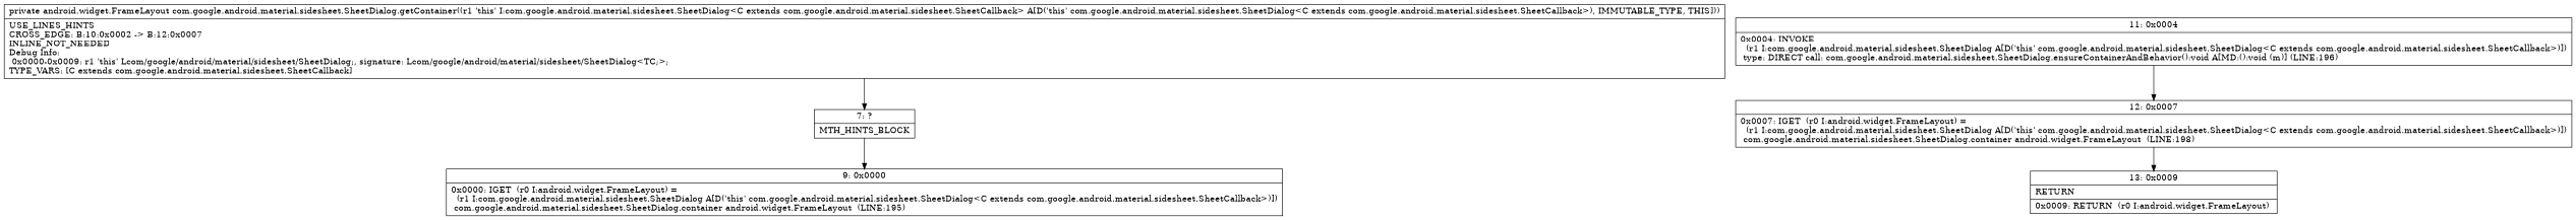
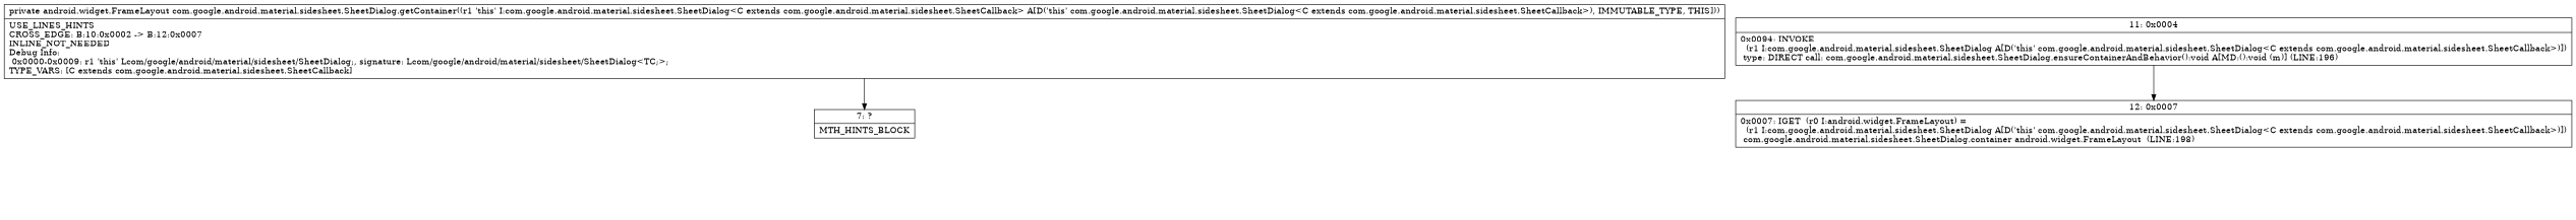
  digraph {
    node [shape=record]
    n1 [label="{7\:\ ?|MTH_HINTS_BLOCK\l}"]
-   n2 [label="{9\:\ 0x0000|0x0000: IGET  (r0 I:android.widget.FrameLayout) = \l  (r1 I:com.google.android.material.sidesheet.SheetDialog A[D('this' com.google.android.material.sidesheet.SheetDialog\<C extends com.google.android.material.sidesheet.SheetCallback\>)])\l com.google.android.material.sidesheet.SheetDialog.container android.widget.FrameLayout  (LINE:195)\l}"]
-   n3 [label="{11\:\ 0x0004|0x0004: INVOKE  \l  (r1 I:com.google.android.material.sidesheet.SheetDialog A[D('this' com.google.android.material.sidesheet.SheetDialog\<C extends com.google.android.material.sidesheet.SheetCallback\>)])\l type: DIRECT call: com.google.android.material.sidesheet.SheetDialog.ensureContainerAndBehavior():void A[MD:():void (m)] (LINE:196)\l}"]
+   n3 [label="{11\:\ 0x0004|0x0094: INVOKE  \l  (r1 I:com.google.android.material.sidesheet.SheetDialog A[D('this' com.google.android.material.sidesheet.SheetDialog\<C extends com.google.android.material.sidesheet.SheetCallback\>)])\l type: DIRECT call: com.google.android.material.sidesheet.SheetDialog.ensureContainerAndBehavior():void A[MD:():void (m)] (LINE:196)\l}"]
    n4 [label="{12\:\ 0x0007|0x0007: IGET  (r0 I:android.widget.FrameLayout) = \l  (r1 I:com.google.android.material.sidesheet.SheetDialog A[D('this' com.google.android.material.sidesheet.SheetDialog\<C extends com.google.android.material.sidesheet.SheetCallback\>)])\l com.google.android.material.sidesheet.SheetDialog.container android.widget.FrameLayout  (LINE:198)\l}"]
-   n5 [label="{13\:\ 0x0009|RETURN\l|0x0009: RETURN  (r0 I:android.widget.FrameLayout) \l}"]
    n6 [label="{private android.widget.FrameLayout com.google.android.material.sidesheet.SheetDialog.getContainer((r1 'this' I:com.google.android.material.sidesheet.SheetDialog\<C extends com.google.android.material.sidesheet.SheetCallback\> A[D('this' com.google.android.material.sidesheet.SheetDialog\<C extends com.google.android.material.sidesheet.SheetCallback\>), IMMUTABLE_TYPE, THIS]))  | USE_LINES_HINTS\lCROSS_EDGE: B:10:0x0002 \-\> B:12:0x0007\lINLINE_NOT_NEEDED\lDebug Info:\l  0x0000\-0x0009: r1 'this' Lcom\/google\/android\/material\/sidesheet\/SheetDialog;, signature: Lcom\/google\/android\/material\/sidesheet\/SheetDialog\<TC;\>;\lTYPE_VARS: [C extends com.google.android.material.sidesheet.SheetCallback]\l}"]
-   n1 -> n2
    n3 -> n4
-   n4 -> n5
    n6 -> n1
  }
